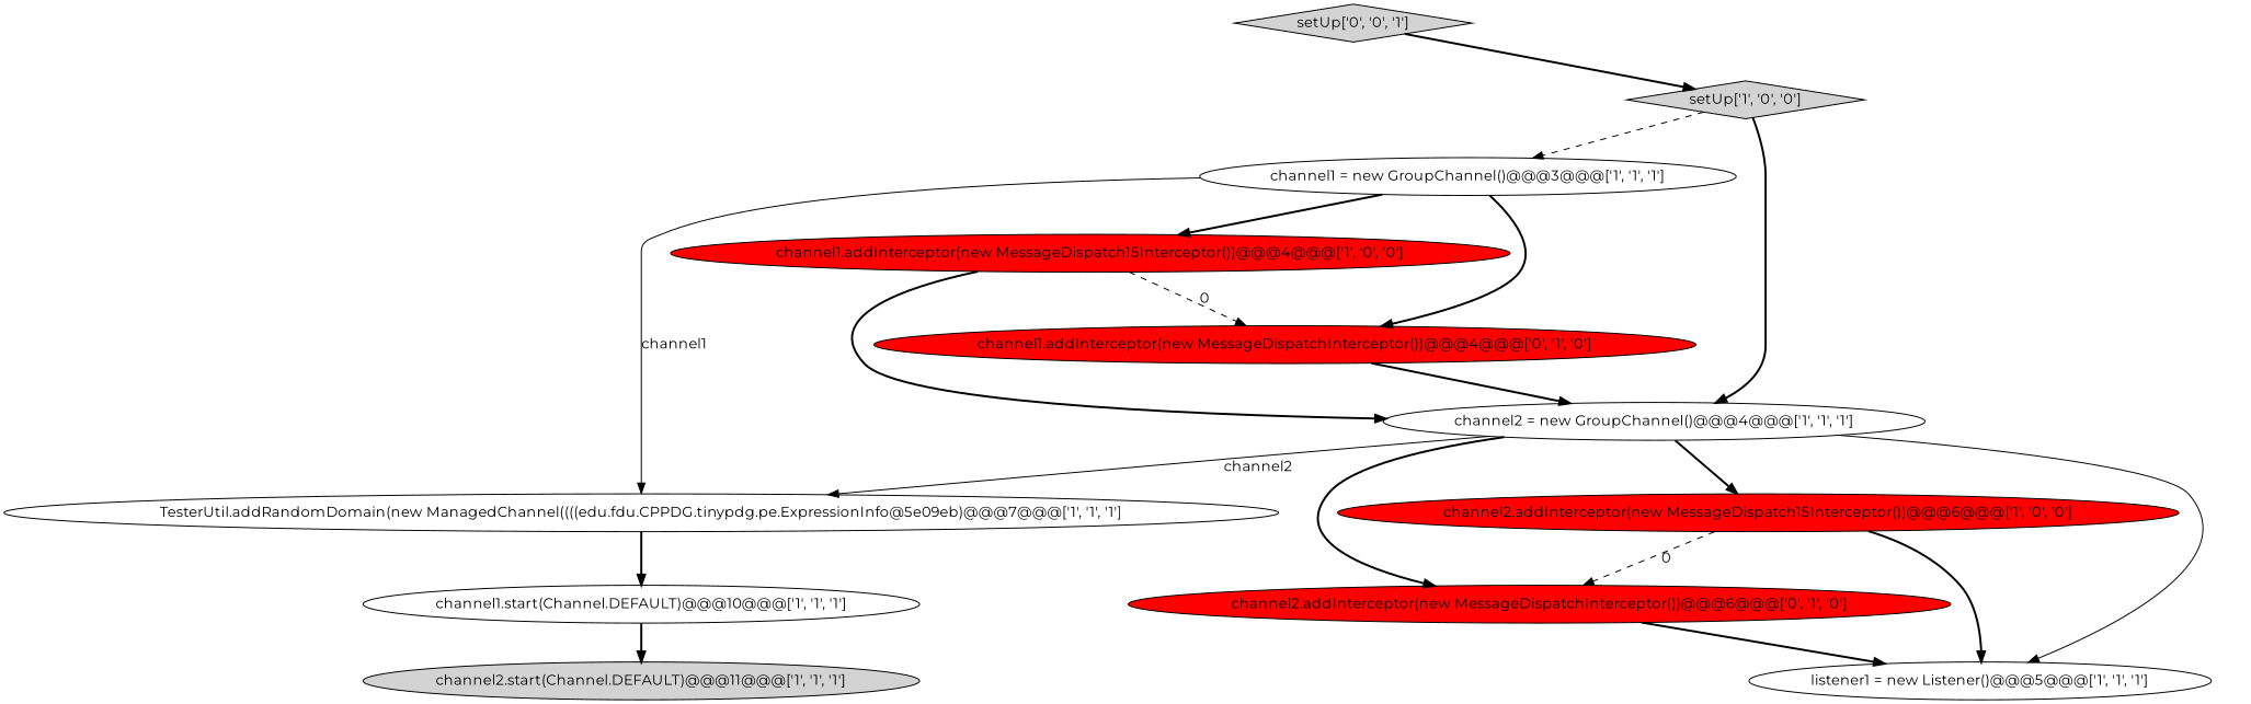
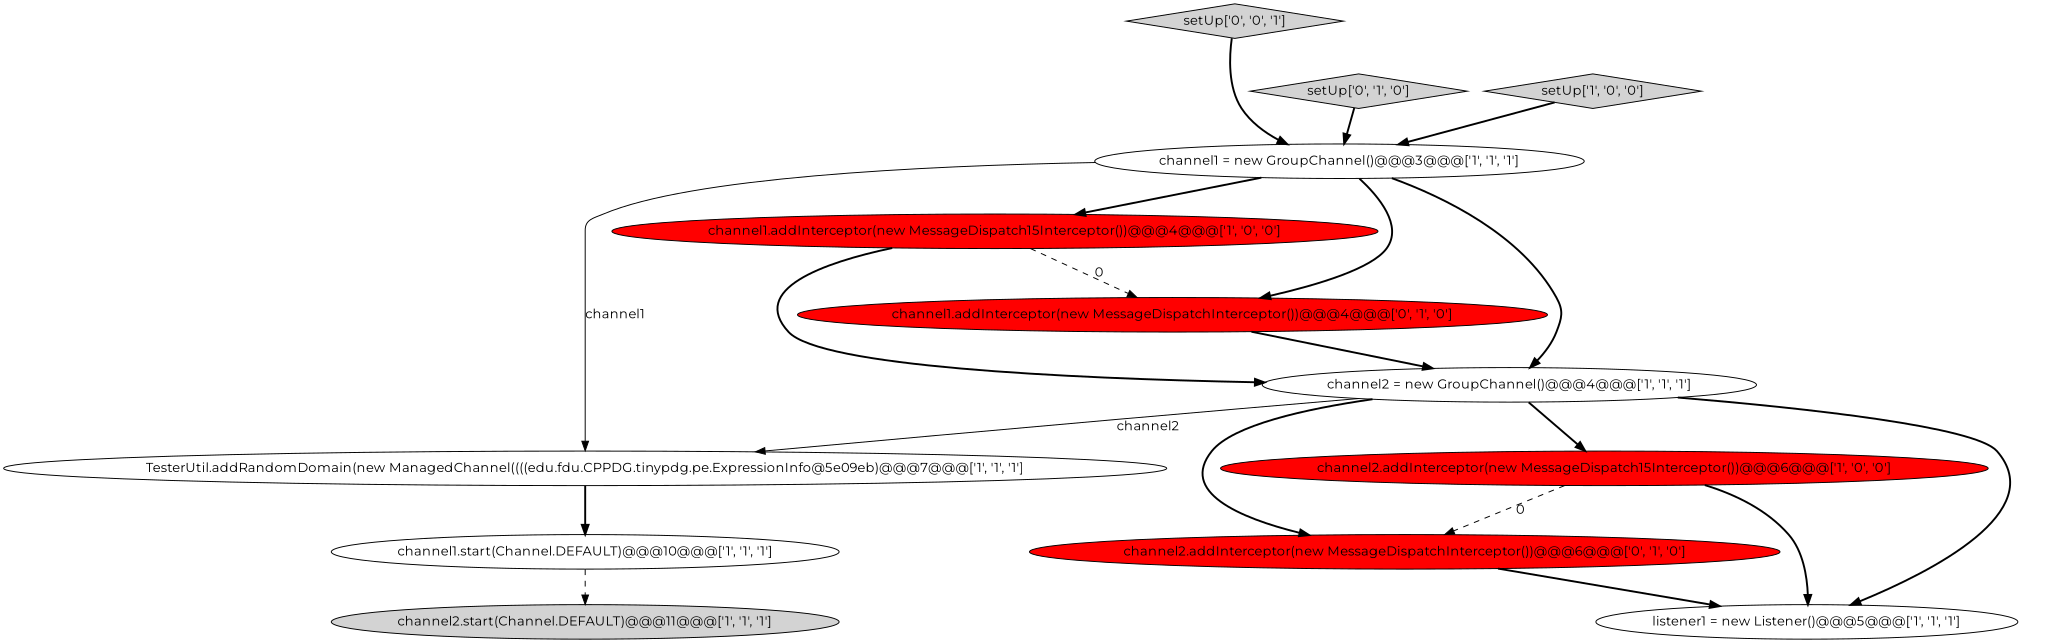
  digraph {
    fontname=Montserrat
    node [fillcolor=white fontname=Montserrat shape=ellipse style=filled]
    edge [fontname=Montserrat style=bold]
    n1 [fillcolor=lightgray label="channel2.start(Channel.DEFAULT)@@@11@@@['1', '1', '1']"]
    n2 [fillcolor=red label="channel1.addInterceptor(new MessageDispatchInterceptor())@@@4@@@['0', '1', '0']"]
    n3 [label="channel2 = new GroupChannel()@@@4@@@['1', '1', '1']"]
    n4 [label="TesterUtil.addRandomDomain(new ManagedChannel((((edu.fdu.CPPDG.tinypdg.pe.ExpressionInfo@5e09eb)@@@7@@@['1', '1', '1']"]
    n5 [fillcolor=red label="channel2.addInterceptor(new MessageDispatch15Interceptor())@@@6@@@['1', '0', '0']"]
    n6 [label="listener1 = new Listener()@@@5@@@['1', '1', '1']"]
    n7 [fillcolor=red label="channel2.addInterceptor(new MessageDispatchInterceptor())@@@6@@@['0', '1', '0']"]
    n8 [label="channel1.start(Channel.DEFAULT)@@@10@@@['1', '1', '1']"]
    n9 [fillcolor=lightgray label="setUp['0', '0', '1']" shape=diamond]
    n10 [label="channel1 = new GroupChannel()@@@3@@@['1', '1', '1']"]
    n11 [fillcolor=red label="channel1.addInterceptor(new MessageDispatch15Interceptor())@@@4@@@['1', '0', '0']"]
+   n12 [fillcolor=lightgray label="setUp['0', '1', '0']" shape=diamond]
    n13 [fillcolor=lightgray label="setUp['1', '0', '0']" shape=diamond]
    n2 -> n3
    n3 -> n4 [label=channel2 style=solid]
    n3 -> n5
-   n3 -> n6 [style=solid]
+   n3 -> n6
    n3 -> n7
    n4 -> n8
    n5 -> n6
    n5 -> n7 [label=0 style=dashed]
    n7 -> n6
-   n8 -> n1
-   n9 -> n13
+   n8 -> n1 [style=dashed]
+   n9 -> n10
    n10 -> n2
-   n13 -> n3
+   n10 -> n3
    n10 -> n4 [label=channel1 style=solid]
    n10 -> n11
    n11 -> n2 [label=0 style=dashed]
    n11 -> n3
-   n13 -> n10 [style=dashed]
+   n12 -> n10
+   n13 -> n10
  }
